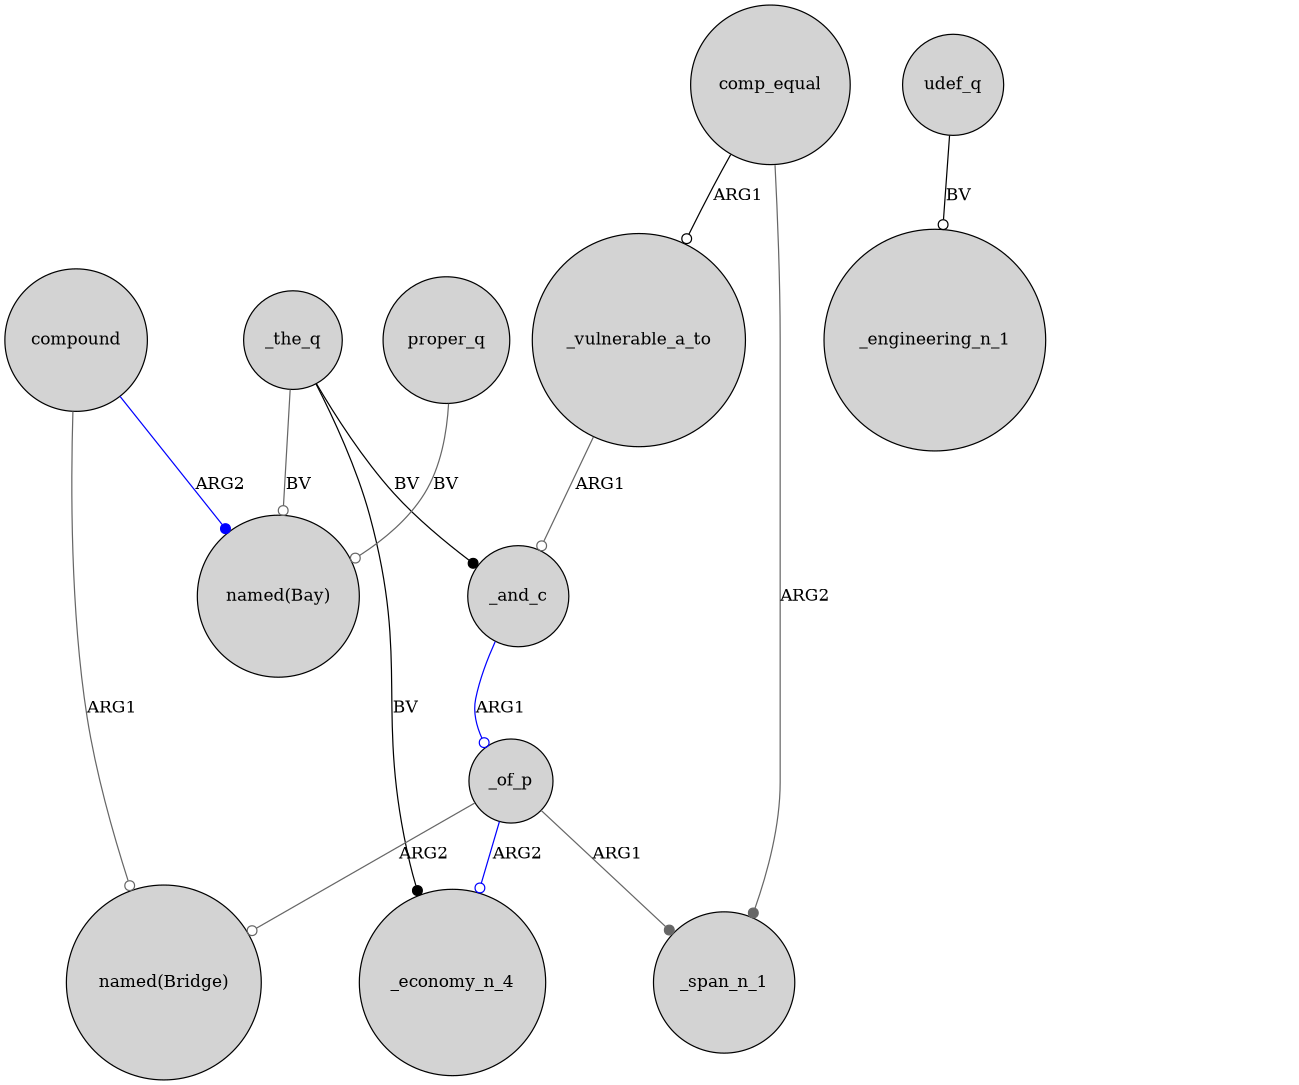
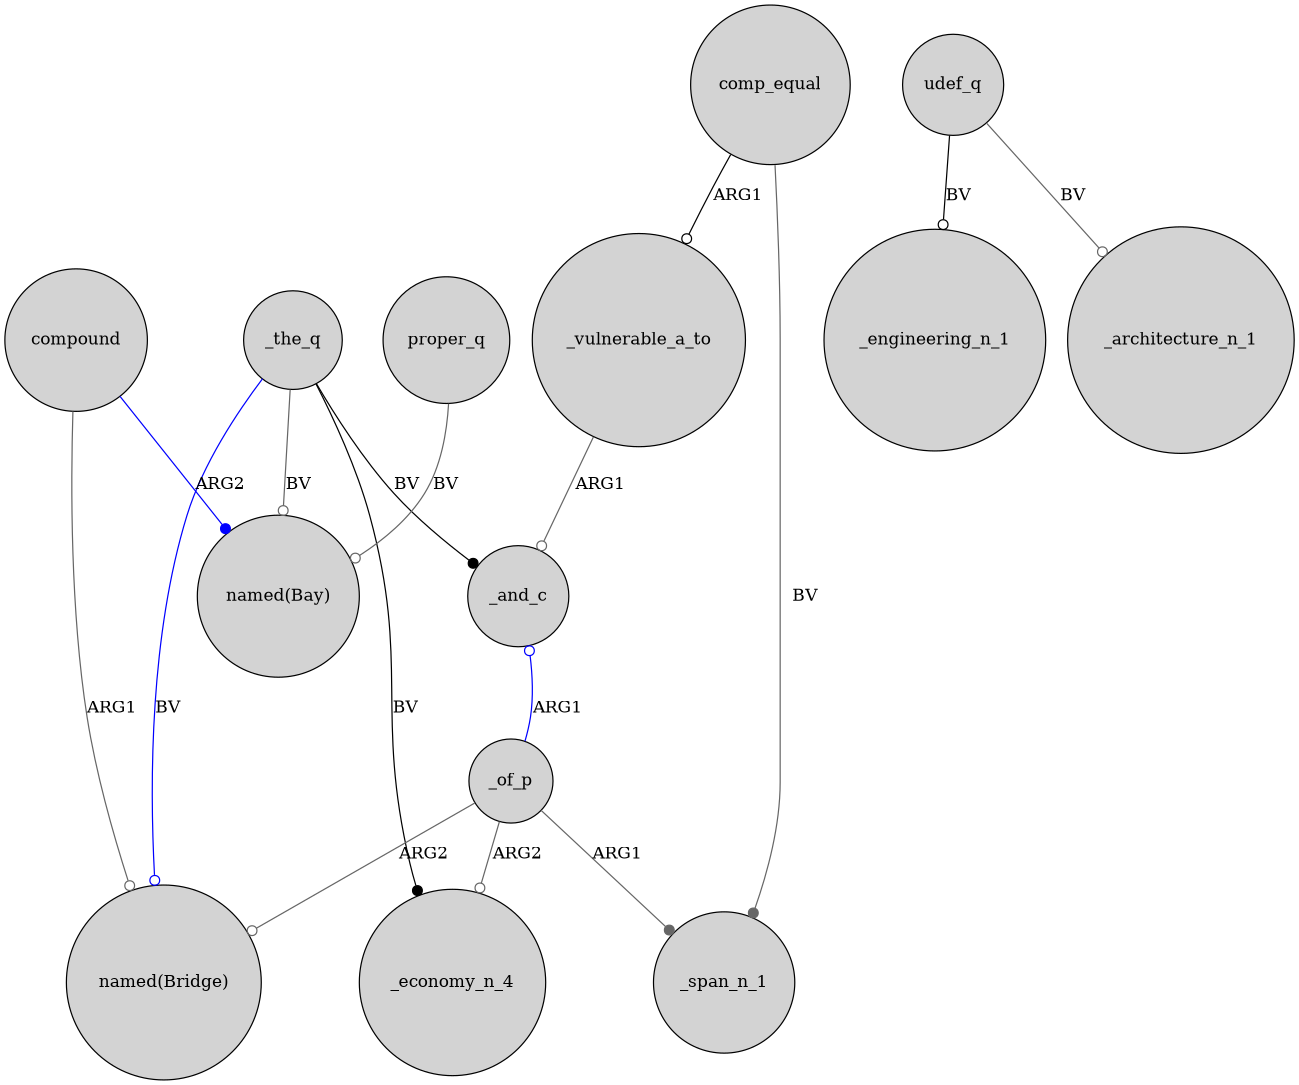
  digraph {
    node [shape=circle style=filled]
    edge [arrowhead=odot color=gray40]
    _vulnerable_a_to
    _and_c
    _the_q
    n4 [label=_economy_n_4]
    "named(Bridge)"
    "named(Bay)"
    _of_p
    _span_n_1
    proper_q
    udef_q
    _engineering_n_1
+   _architecture_n_1
    comp_equal
    compound
    _vulnerable_a_to -> _and_c [label=ARG1]
    _the_q -> _and_c [arrowhead=dot color=black label=BV]
    _the_q -> n4 [arrowhead=dot color=black label=BV]
+   _the_q -> "named(Bridge)" [color=blue label=BV]
    _the_q -> "named(Bay)" [label=BV]
-   _and_c -> _of_p [color=blue label=ARG1]
-   _of_p -> n4 [color=blue label=ARG2]
+   _of_p -> _and_c [color=blue label=ARG1]
+   _of_p -> n4 [label=ARG2]
    _of_p -> "named(Bridge)" [label=ARG2]
    _of_p -> _span_n_1 [arrowhead=dot label=ARG1]
    proper_q -> "named(Bay)" [label=BV]
    udef_q -> _engineering_n_1 [color=black label=BV]
+   udef_q -> _architecture_n_1 [label=BV]
    comp_equal -> _vulnerable_a_to [color=black label=ARG1]
-   comp_equal -> _span_n_1 [arrowhead=dot label=ARG2]
+   comp_equal -> _span_n_1 [arrowhead=dot label=BV]
    compound -> "named(Bridge)" [label=ARG1]
    compound -> "named(Bay)" [arrowhead=dot color=blue label=ARG2]
  }
